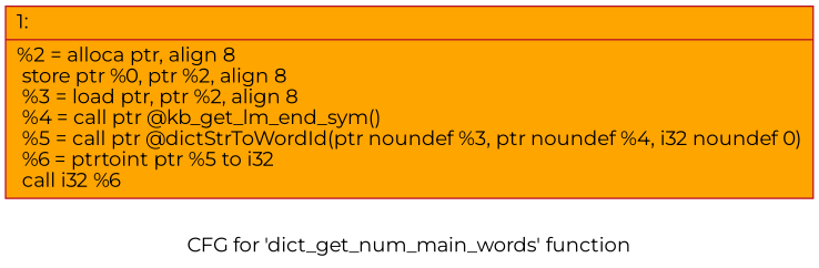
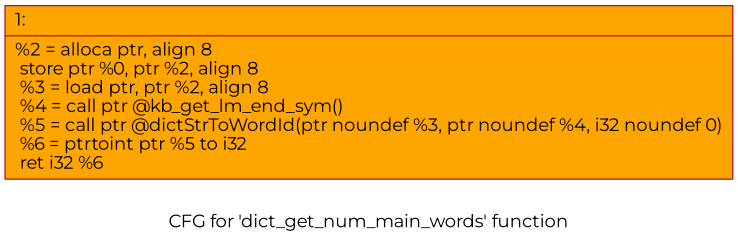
  digraph {
    label="CFG for 'dict_get_num_main_words' function"
    fontname=Montserrat
-   n1 [color="#b70d28ff" fillcolor=orange fontname=Montserrat label="{1:\l|  %2 = alloca ptr, align 8\l  store ptr %0, ptr %2, align 8\l  %3 = load ptr, ptr %2, align 8\l  %4 = call ptr @kb_get_lm_end_sym()\l  %5 = call ptr @dictStrToWordId(ptr noundef %3, ptr noundef %4, i32 noundef 0)\l  %6 = ptrtoint ptr %5 to i32\l  call i32 %6\l}" shape=record style=filled]
+   n1 [color="#b70d28ff" fillcolor=orange fontname=Montserrat label="{1:\l|  %2 = alloca ptr, align 8\l  store ptr %0, ptr %2, align 8\l  %3 = load ptr, ptr %2, align 8\l  %4 = call ptr @kb_get_lm_end_sym()\l  %5 = call ptr @dictStrToWordId(ptr noundef %3, ptr noundef %4, i32 noundef 0)\l  %6 = ptrtoint ptr %5 to i32\l  ret i32 %6\l}" shape=record style=filled]
  }
